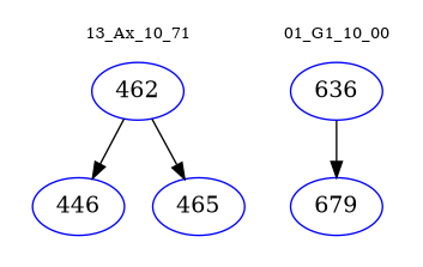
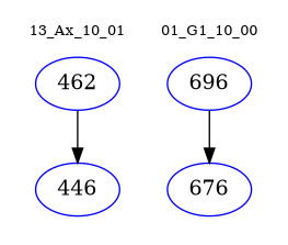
  digraph {
    node [color=blue]
    edge [color=black]
    n1 [label=462]
    n2 [label=446]
-   n3 [label=465]
-   n4 [label=636]
-   n5 [label=679]
+   n4 [label=696]
+   n5 [label=676]
    subgraph cluster_1 {
      color=white
      fontsize=10
-     label="13_Ax_10_71"
+     label="13_Ax_10_01"
      n1
      n2
-     n3
    }
    subgraph cluster_2 {
      color=white
      fontsize=10
      label="01_G1_10_00"
      n4
      n5
    }
    n1 -> n2
-   n1 -> n3
    n4 -> n5
  }
